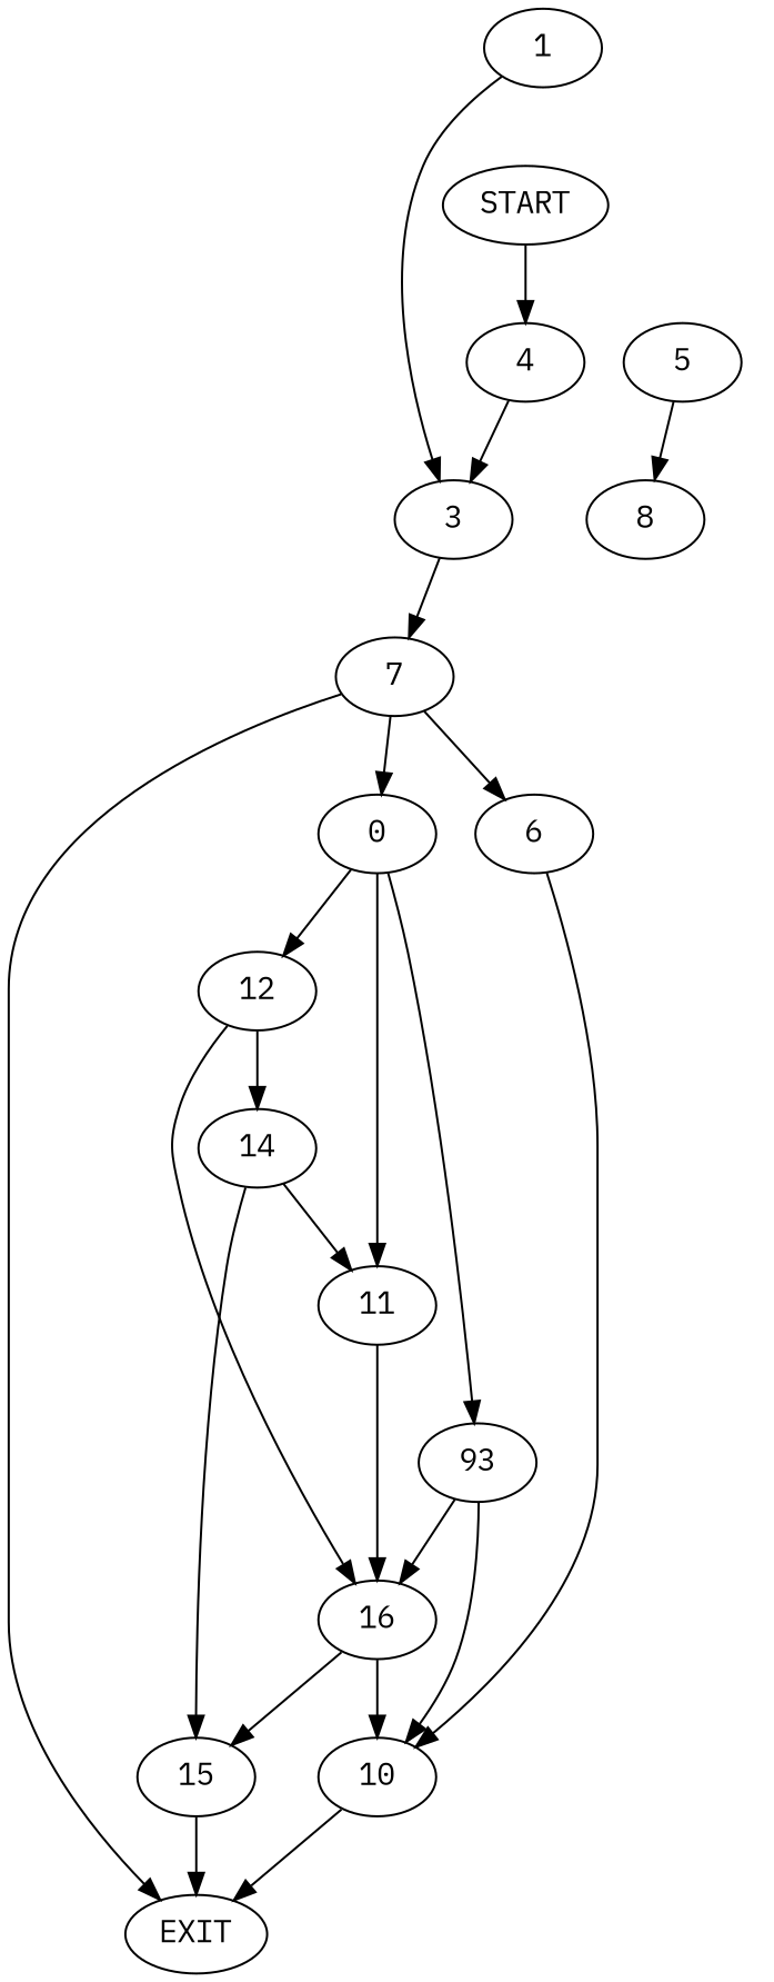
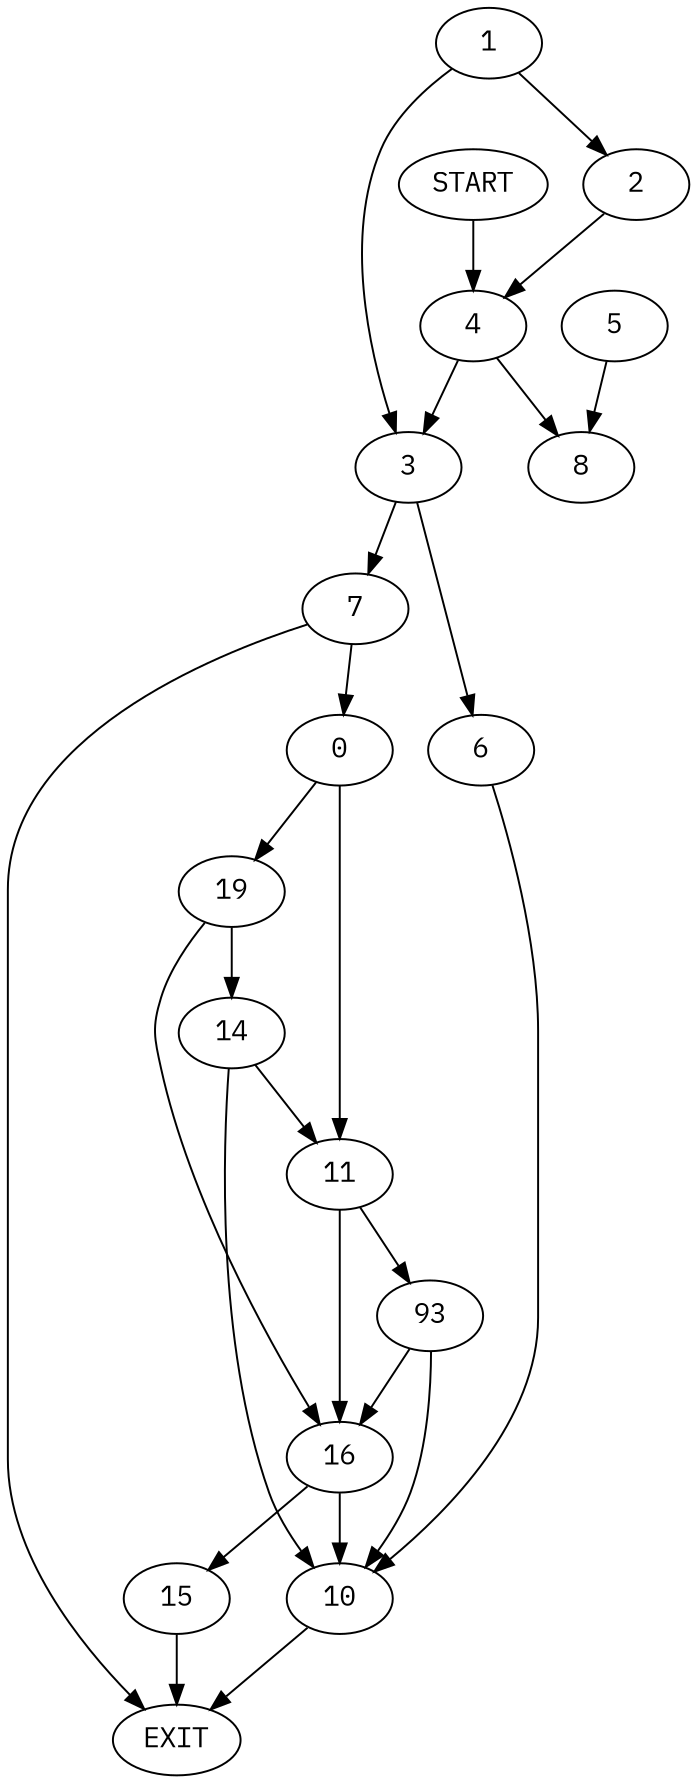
  digraph {
    fontname="IBM Plex Mono"
    node [fontname="IBM Plex Mono"]
    edge [fontname="IBM Plex Mono"]
    n1 [label=START]
    4
    1
+   2
    3
    n6 [label=EXIT]
    6
    7
    8
    5
    10
    n12 [label=0]
    11
-   12
+   12 [label=19]
    n15 [label=93]
    16
    14
    15
    n1 -> 4
    4 -> 3
+   4 -> 8
+   1 -> 2
    1 -> 3
-   7 -> 6
+   2 -> 4
+   3 -> 6
    3 -> 7
    6 -> 10
    7 -> n6
    7 -> n12
    5 -> 8
    10 -> n6
    n12 -> 11
    n12 -> 12
-   n12 -> n15
+   11 -> n15
    11 -> 16
    12 -> 16
    12 -> 14
    n15 -> 10
    n15 -> 16
    16 -> 10
    16 -> 15
    14 -> 11
-   14 -> 15
+   14 -> 10
    15 -> n6
  }
